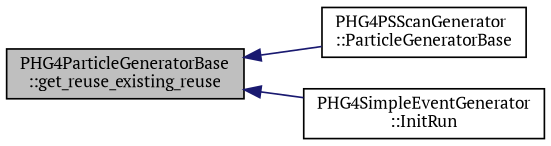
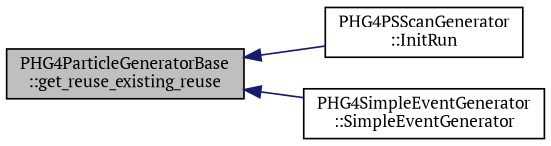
  digraph {
    fontname="PT Serif"
    rankdir=LR
    node [color=black fontname="PT Serif" fontsize=10 shape=record]
    edge [color=midnightblue dir=back fontname="PT Serif" fontsize=10 labelfontname=FreeSans labelfontsize=10 style=solid]
    n1 [fillcolor=grey75 fontcolor=black height=0.2 label="PHG4ParticleGeneratorBase\l::get_reuse_existing_reuse" style=filled width=0.4]
-   n2 [height=0.2 label="PHG4PSScanGenerator\l::ParticleGeneratorBase" width=0.4]
-   n3 [height=0.2 label="PHG4SimpleEventGenerator\l::InitRun" width=0.4]
+   n2 [height=0.2 label="PHG4PSScanGenerator\l::InitRun" width=0.4]
+   n3 [height=0.2 label="PHG4SimpleEventGenerator\l::SimpleEventGenerator" width=0.4]
    n1 -> n2
    n1 -> n3
  }
